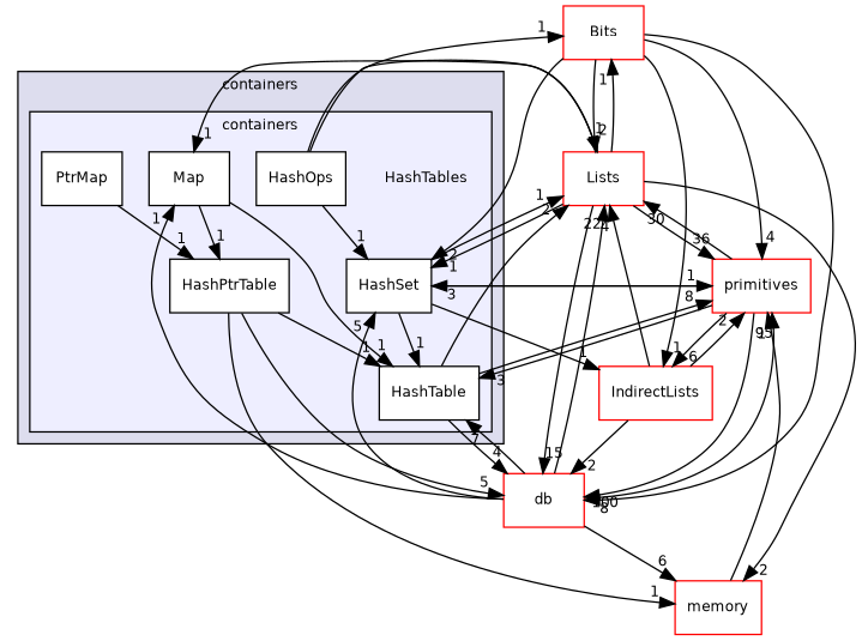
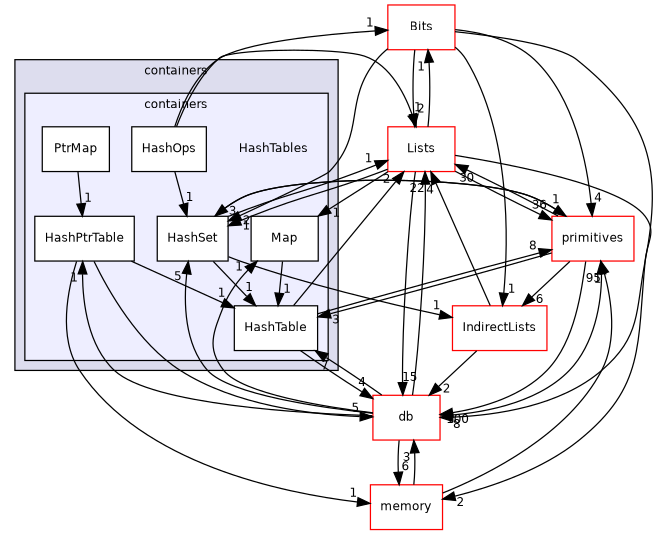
  digraph {
    compound=true
    node [fontname=Helvetica fontsize=10 shape=box color=black]
    edge [headlabel=1 labeldistance=1.5 labelfontname=Helvetica labelfontsize=10]
    n1 [label=HashTables shape=plaintext color=""]
    n2 [fillcolor=white label=HashOps style=filled]
    n3 [fillcolor=white label=HashPtrTable style=filled]
    n4 [fillcolor=white label=HashSet style=filled]
    n5 [fillcolor=white label=HashTable style=filled]
    n6 [fillcolor=white label=Map style=filled]
    n7 [fillcolor=white label=PtrMap style=filled]
    n8 [color=red label=Bits]
    n9 [color=red label=Lists]
    n10 [color=red label=memory]
    n11 [color=red label=db]
    n12 [color=red label=IndirectLists]
    n13 [color=red label=primitives]
    subgraph cluster_1 {
      bgcolor="#ddddee"
      fontname=Helvetica
      fontsize=10
      label=containers
      pencolor=black
      subgraph cluster_2 {
        bgcolor="#eeeeff"
        fontname=Helvetica
        fontsize=10
        pencolor=black
        n1
        n2
        n3
        n4
        n5
        n6
        n7
      }
    }
    n2 -> n4
    n2 -> n8
    n2 -> n9
    n3 -> n5
    n3 -> n10
    n3 -> n11 [headlabel=5]
    n4 -> n5
    n4 -> n9
    n4 -> n12
    n4 -> n13
    n5 -> n9 [headlabel=2]
    n5 -> n11 [headlabel=4]
    n5 -> n13 [headlabel=8]
    n6 -> n5
    n7 -> n3
    n8 -> n4 [headlabel=2]
    n8 -> n9 [headlabel=2]
    n8 -> n11 [headlabel=8]
    n8 -> n12
    n8 -> n13 [headlabel=4]
    n9 -> n4
    n9 -> n6
    n9 -> n8
    n9 -> n10 [headlabel=2]
    n9 -> n11 [headlabel=15]
    n9 -> n13 [headlabel=36]
+   n10 -> n11 [headlabel=3]
    n10 -> n13
-   n6 -> n3
+   n11 -> n3
    n11 -> n4 [headlabel=5]
    n11 -> n5 [headlabel=7]
    n11 -> n6
    n11 -> n9 [headlabel=22]
    n11 -> n10 [headlabel=6]
    n11 -> n13 [headlabel=95]
    n12 -> n9 [headlabel=4]
    n12 -> n11 [headlabel=2]
-   n12 -> n13 [headlabel=2]
    n13 -> n4 [headlabel=3]
    n13 -> n5 [headlabel=3]
    n13 -> n9 [headlabel=30]
    n13 -> n11 [headlabel=100]
    n13 -> n12 [headlabel=6]
  }
